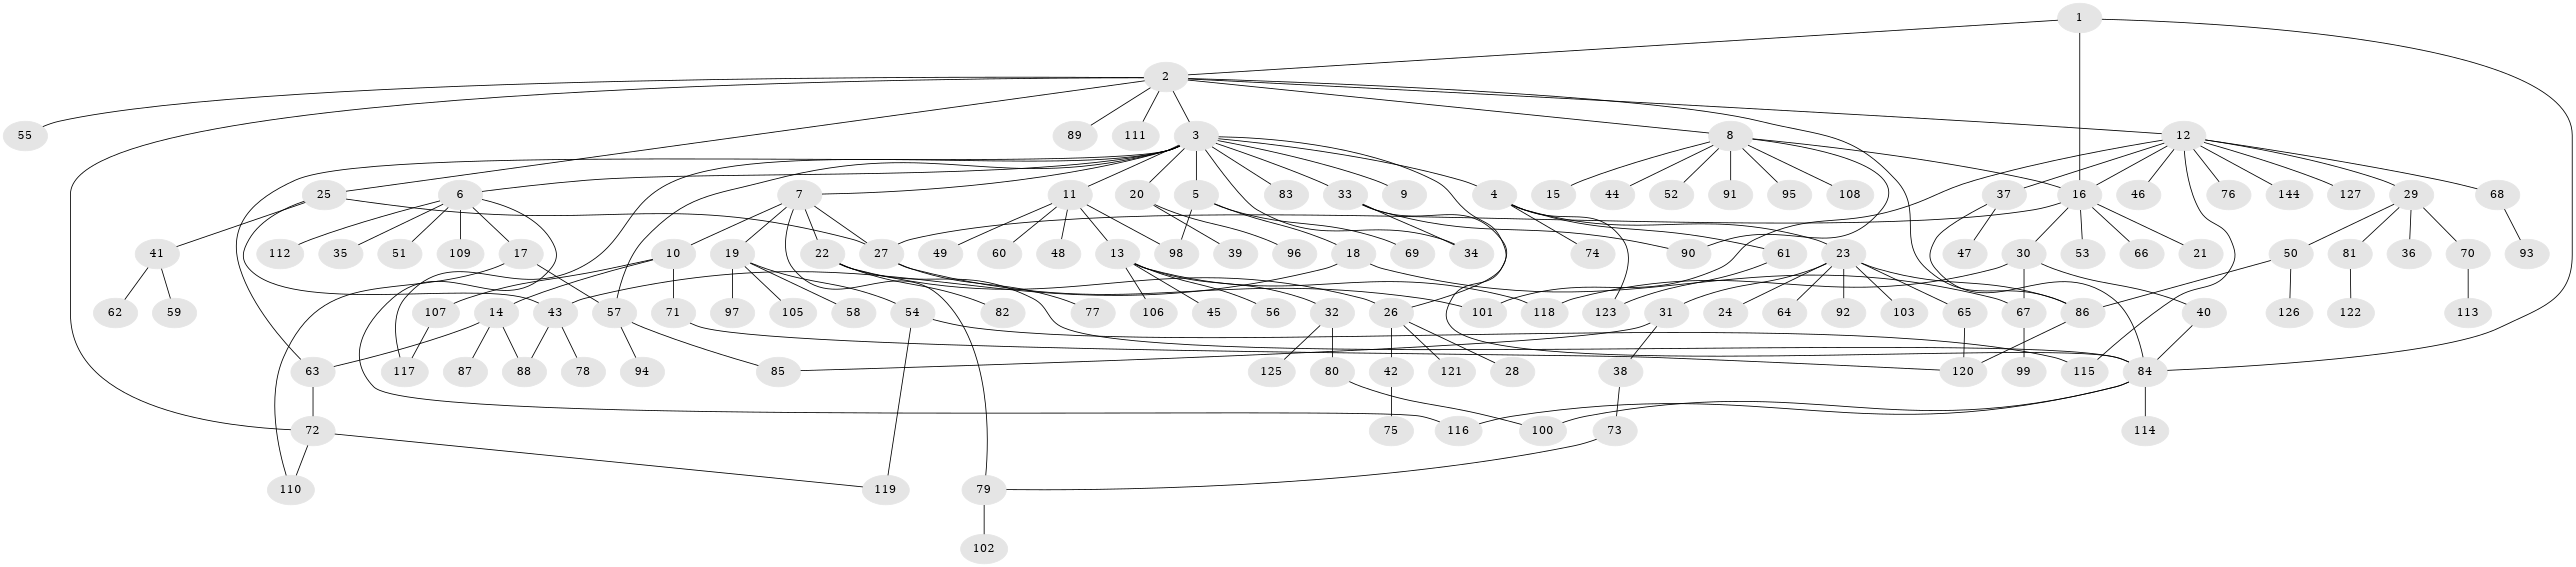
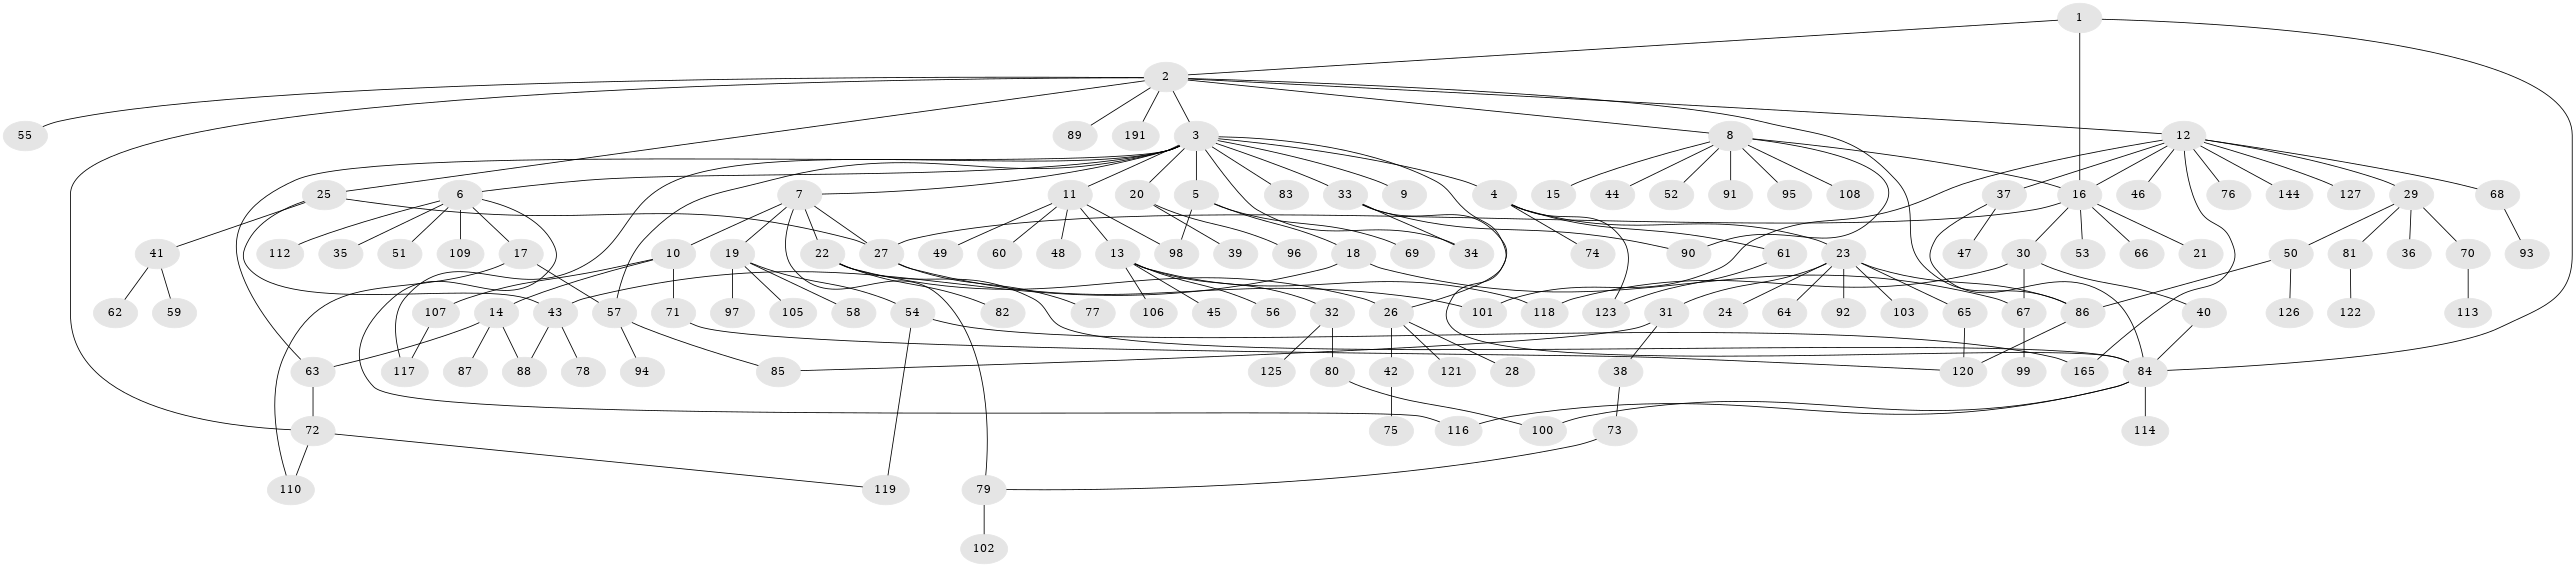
  graph {
    node [color=gray90 style=filled]
    1
    2
    16
    84
    3
    8
    12
    25
    55
    72
    86
    89
-   111
+   111 [label=191]
    27
    21
    30
    53
    66
    116
    100
    114
    4
    5
    6
    7
    9
    11
    20
    26
    33
    34
    57
    63
    83
    117
    15
    44
    52
    90
    91
    95
    108
    29
    37
    46
    68
    76
    101
    n49 [label=144]
-   115
+   115 [label=165]
    127
    43
    41
    110
    119
    120
    23
    61
    74
    123
    18
    69
    98
    17
    35
    51
    109
    112
    10
    19
    22
    79
    13
    48
    49
    60
    39
    96
    28
    42
    121
    85
    94
    24
    31
    64
    65
    92
    103
    67
    14
    71
    107
    54
    58
    97
    105
    82
    77
    102
    87
    88
    32
    45
    56
    106
    118
    36
    50
    70
    81
    47
    93
    80
    125
    40
    78
    99
    38
    59
    62
    75
    126
    113
    122
    73
    1 -- 2
    1 -- 16
    1 -- 84
    2 -- 3
    2 -- 8
    2 -- 12
    2 -- 25
    2 -- 55
    2 -- 72
    2 -- 86
    2 -- 89
    2 -- 111
    16 -- 27
    16 -- 21
    16 -- 30
    16 -- 53
    16 -- 66
    84 -- 116
    84 -- 100
    84 -- 114
    3 -- 4
    3 -- 5
    3 -- 6
    3 -- 7
    3 -- 9
    3 -- 11
    3 -- 20
    3 -- 26
    3 -- 33
    3 -- 34
    3 -- 57
    3 -- 63
    3 -- 83
    3 -- 117
    8 -- 16
    8 -- 15
    8 -- 44
    8 -- 52
    8 -- 90
    8 -- 91
    8 -- 95
    8 -- 108
    12 -- 16
    12 -- 29
    12 -- 37
    12 -- 46
    12 -- 68
    12 -- 76
    12 -- 101
    12 -- n49
    12 -- 115
    12 -- 127
    25 -- 27
    25 -- 43
    25 -- 41
    72 -- 110
    72 -- 119
    86 -- 120
    27 -- 101
    27 -- 77
    30 -- 67
    30 -- 118
    30 -- 40
    4 -- 23
    4 -- 61
    4 -- 74
    4 -- 123
    5 -- 18
    5 -- 69
    5 -- 98
    6 -- 116
    6 -- 17
    6 -- 35
    6 -- 51
    6 -- 109
    6 -- 112
    7 -- 27
    7 -- 10
    7 -- 19
    7 -- 22
    7 -- 79
    11 -- 98
    11 -- 13
    11 -- 48
    11 -- 49
    11 -- 60
    20 -- 39
    20 -- 96
    26 -- 28
    26 -- 42
    26 -- 121
    33 -- 84
    33 -- 34
    33 -- 90
    57 -- 85
    57 -- 94
    63 -- 72
    29 -- 36
    29 -- 50
    29 -- 70
    29 -- 81
    37 -- 84
    37 -- 47
    68 -- 93
    43 -- 88
    43 -- 78
    41 -- 59
    41 -- 62
    23 -- 86
    23 -- 24
    23 -- 31
    23 -- 64
    23 -- 65
    23 -- 92
    23 -- 103
    61 -- 123
    18 -- 43
    18 -- 67
    17 -- 57
    17 -- 110
    10 -- 14
    10 -- 71
    10 -- 107
    19 -- 54
    19 -- 58
    19 -- 97
    19 -- 105
    22 -- 84
    22 -- 26
    22 -- 82
    79 -- 102
    13 -- 32
    13 -- 45
    13 -- 56
    13 -- 106
    13 -- 118
    42 -- 75
    31 -- 85
    31 -- 38
    65 -- 120
    67 -- 99
    14 -- 63
    14 -- 87
    14 -- 88
    71 -- 120
    107 -- 117
    54 -- 115
    54 -- 119
    32 -- 80
    32 -- 125
    50 -- 86
    50 -- 126
    70 -- 113
    81 -- 122
    80 -- 100
    40 -- 84
    38 -- 73
    73 -- 79
  }
